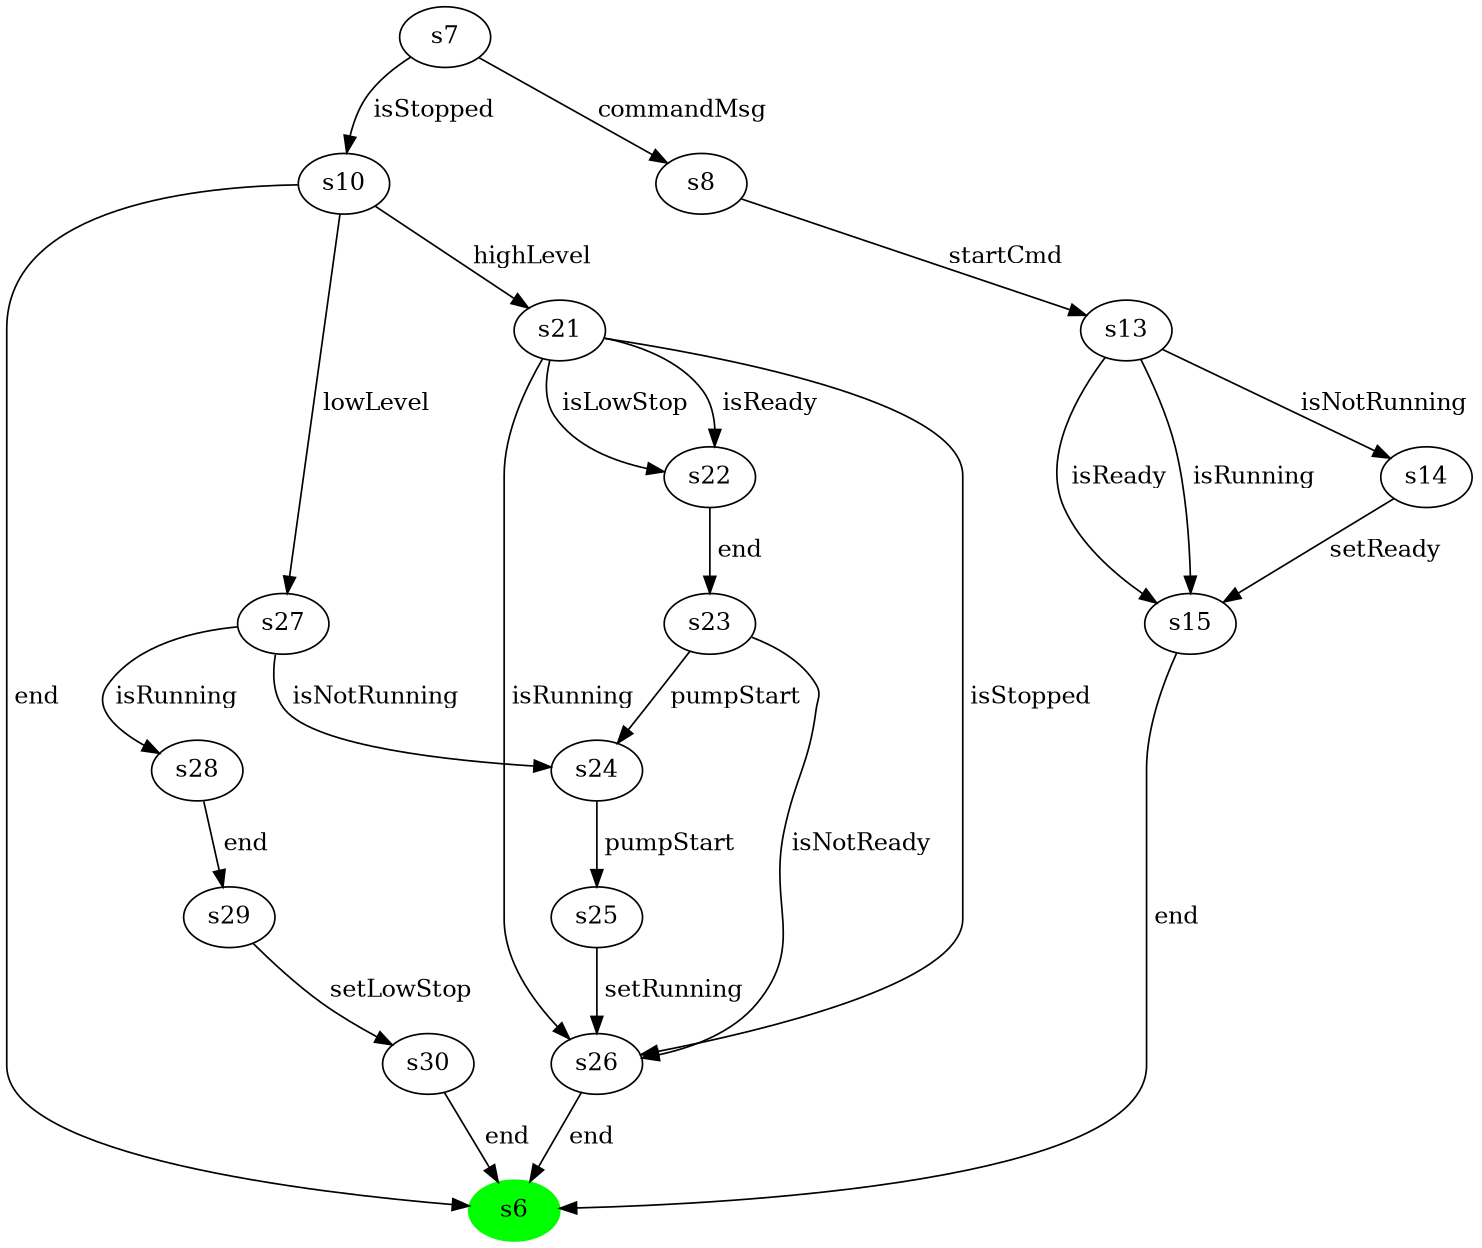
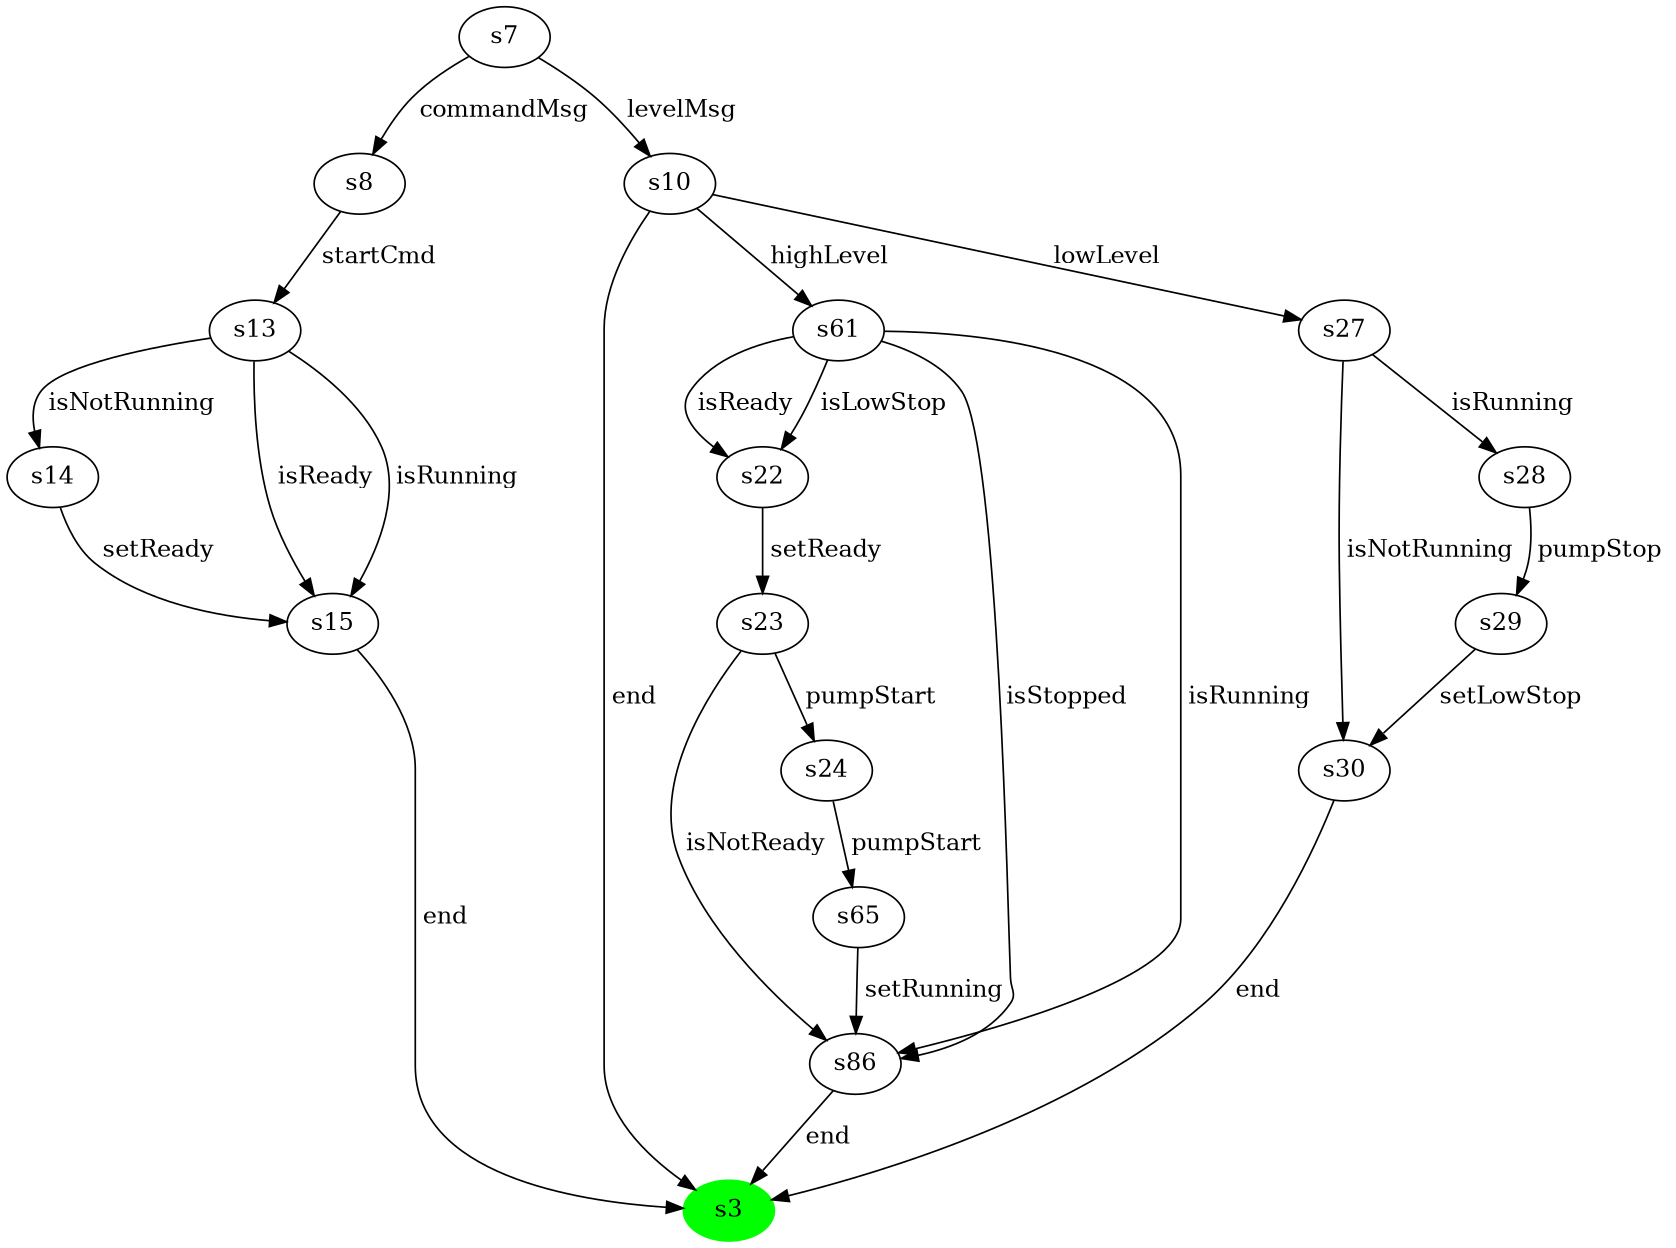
  digraph {
    rankdir=TB
-   n1 [color=green label=s6 style=filled]
+   n1 [color=green label=s3 style=filled]
    n2 [label=s7]
    n3 [label=s8]
    n4 [label=s10]
    n5 [label=s13]
-   n6 [label=s21]
+   n6 [label=s61]
    n7 [label=s27]
    n8 [label=s14]
    n9 [label=s15]
    n10 [label=s22]
-   n11 [label=s26]
+   n11 [label=s86]
    n12 [label=s30]
    n13 [label=s28]
    n14 [label=s23]
    n15 [label=s29]
    n16 [label=s24]
-   n17 [label=s25]
+   n17 [label=s65]
    n2 -> n3 [label=" commandMsg "]
-   n2 -> n4 [label=" isStopped "]
+   n2 -> n4 [label=" levelMsg "]
    n3 -> n5 [label=" startCmd "]
    n4 -> n1 [label=" end "]
    n4 -> n6 [label=" highLevel "]
    n4 -> n7 [label=" lowLevel "]
    n5 -> n8 [label=" isNotRunning "]
    n5 -> n9 [label=" isReady "]
    n5 -> n9 [label=" isRunning "]
    n6 -> n10 [label=" isReady "]
    n6 -> n10 [label=" isLowStop "]
    n6 -> n11 [label=" isStopped "]
    n6 -> n11 [label=" isRunning "]
-   n7 -> n16 [label=" isNotRunning "]
+   n7 -> n12 [label=" isNotRunning "]
    n7 -> n13 [label=" isRunning "]
    n8 -> n9 [label=" setReady "]
    n9 -> n1 [label=" end "]
-   n10 -> n14 [label=" end "]
+   n10 -> n14 [label=" setReady "]
    n11 -> n1 [label=" end "]
    n12 -> n1 [label=" end "]
-   n13 -> n15 [label=" end "]
+   n13 -> n15 [label=" pumpStop "]
    n14 -> n11 [label=" isNotReady "]
    n14 -> n16 [label=" pumpStart "]
    n15 -> n12 [label=" setLowStop "]
    n16 -> n17 [label=" pumpStart "]
    n17 -> n11 [label=" setRunning "]
  }
